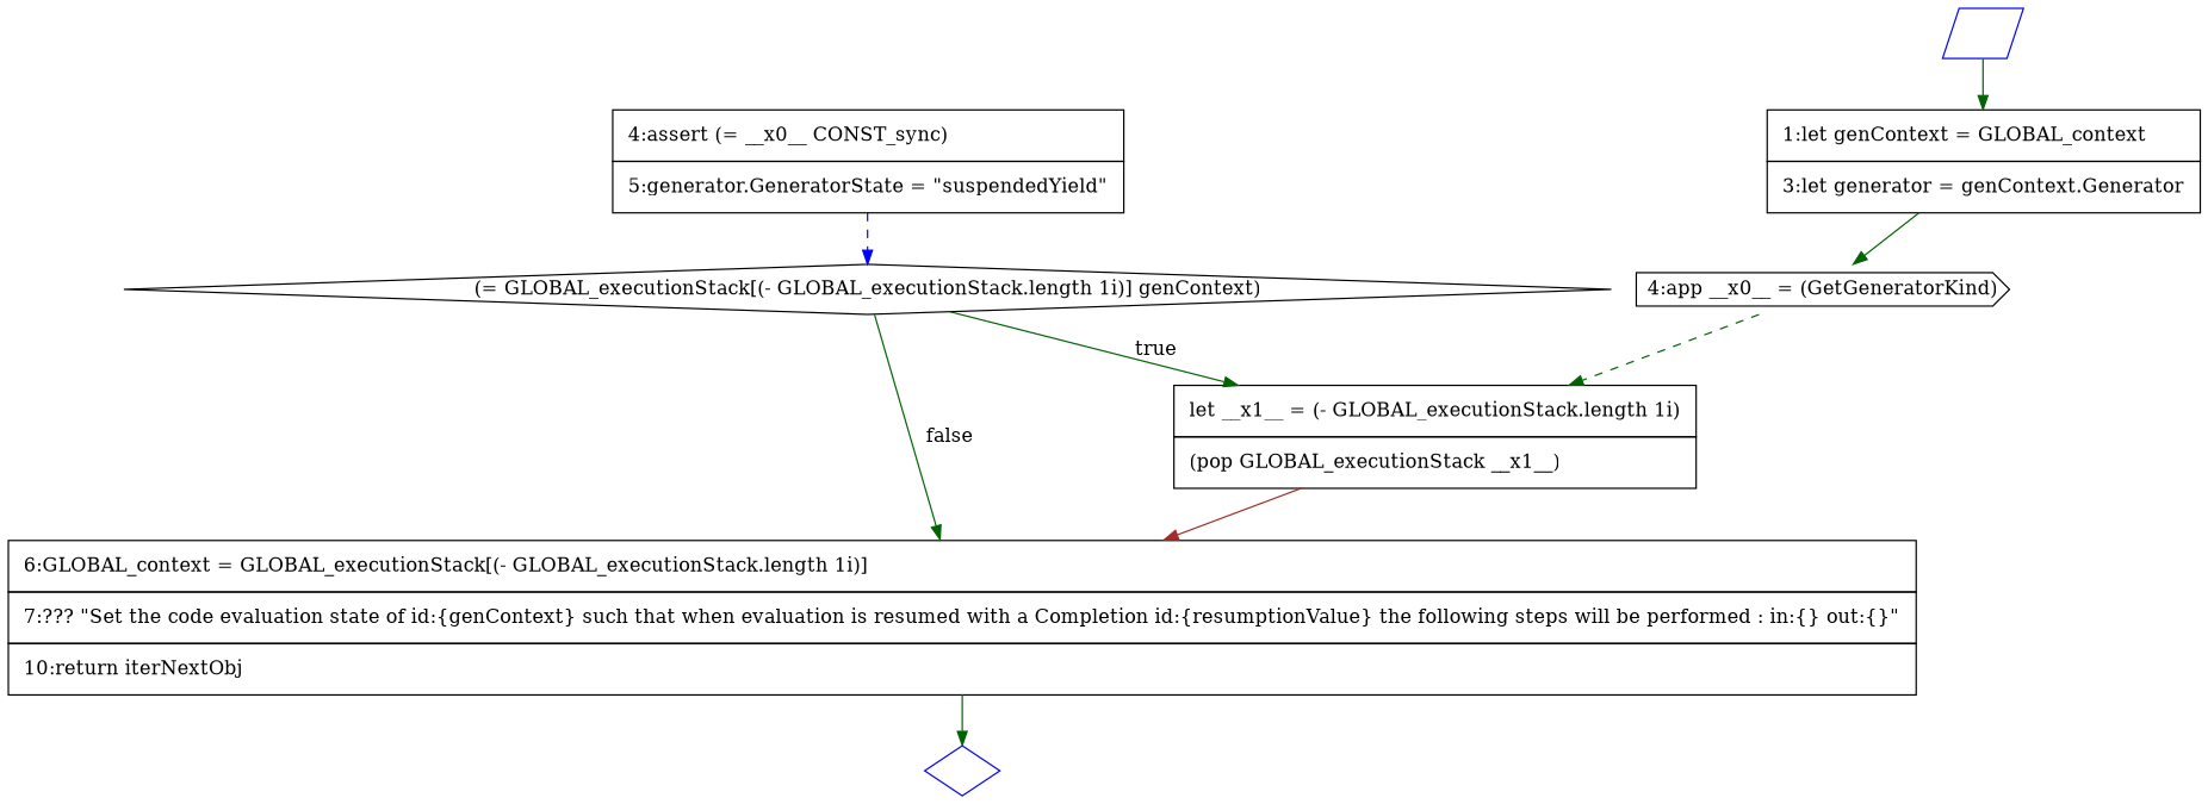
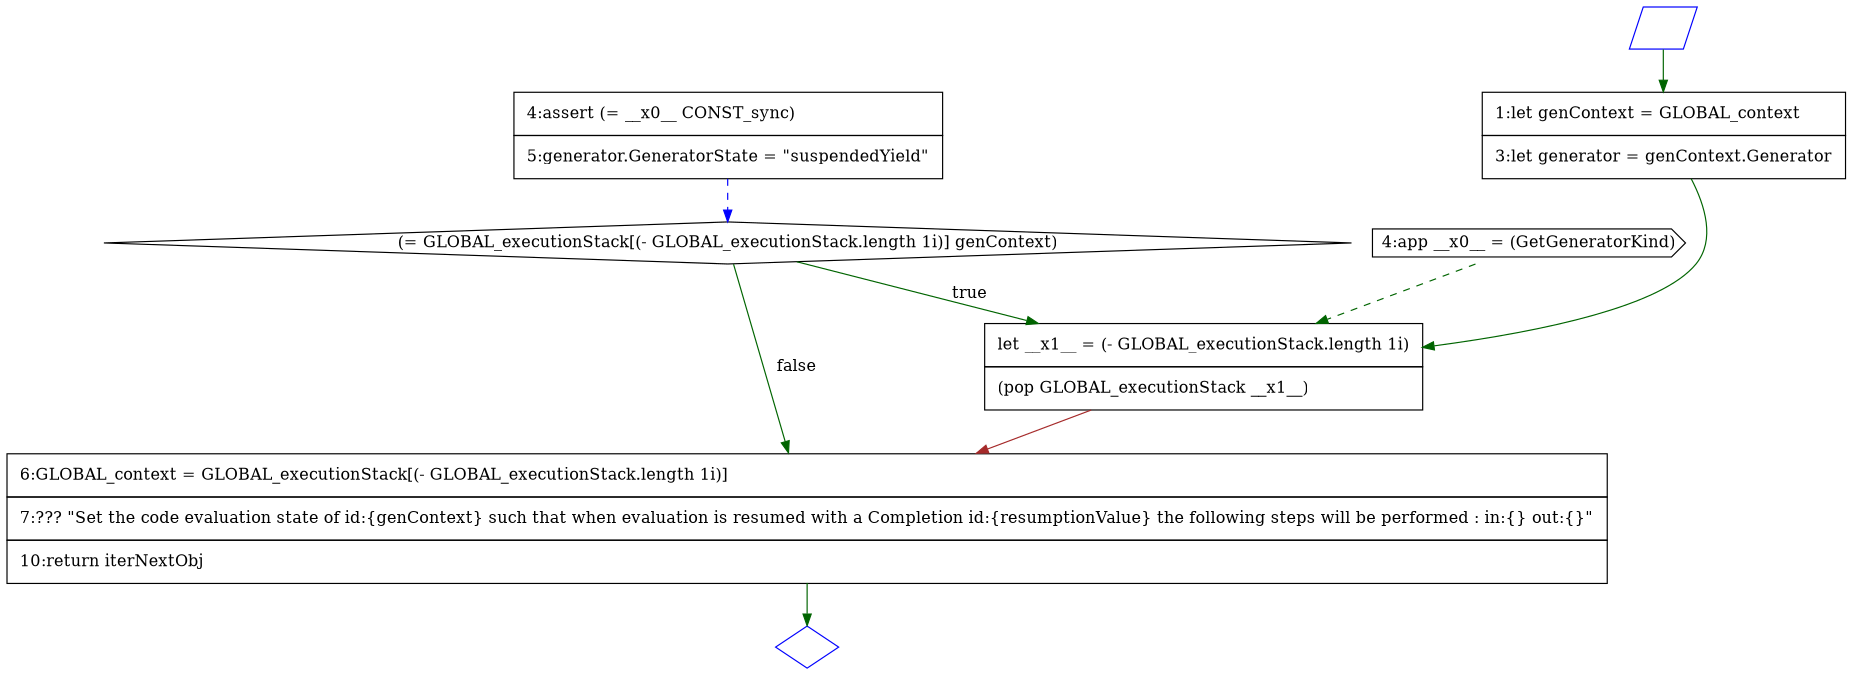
  digraph {
    node [color=black fillcolor=white shape=none style=filled]
    edge [color=darkgreen style=solid]
    n1 [label=<<font color="black">     <table border="0" cellborder="1" cellspacing="0" cellpadding="10">       <tr><td align="left">let __x1__ = (- GLOBAL_executionStack.length 1i)</td></tr>       <tr><td align="left">(pop GLOBAL_executionStack __x1__)</td></tr>     </table>   </font>> margin=0]
    n2 [label=<<font color="black">     <table border="0" cellborder="1" cellspacing="0" cellpadding="10">       <tr><td align="left">6:GLOBAL_context = GLOBAL_executionStack[(- GLOBAL_executionStack.length 1i)]</td></tr>       <tr><td align="left">7:??? &quot;Set the code evaluation state of id:{genContext} such that when evaluation is resumed with a Completion id:{resumptionValue} the following steps will be performed : in:{} out:{}&quot;</td></tr>       <tr><td align="left">10:return iterNextObj</td></tr>     </table>   </font>> margin=0]
    n3 [color=blue label=" " shape=diamond]
    n4 [label=<<font color="black">4:app __x0__ = (GetGeneratorKind)</font>> shape=cds]
    n5 [label=<<font color="black">     <table border="0" cellborder="1" cellspacing="0" cellpadding="10">       <tr><td align="left">4:assert (= __x0__ CONST_sync)</td></tr>       <tr><td align="left">5:generator.GeneratorState = &quot;suspendedYield&quot;</td></tr>     </table>   </font>> margin=0]
    n6 [label=<<font color="black">(= GLOBAL_executionStack[(- GLOBAL_executionStack.length 1i)] genContext)</font>> shape=diamond]
    n7 [color=blue label=" " shape=parallelogram]
    n8 [label=<<font color="black">     <table border="0" cellborder="1" cellspacing="0" cellpadding="10">       <tr><td align="left">1:let genContext = GLOBAL_context</td></tr>       <tr><td align="left">3:let generator = genContext.Generator</td></tr>     </table>   </font>> margin=0]
    n1 -> n2 [color=brown]
    n2 -> n3
    n4 -> n1 [style=dashed]
    n5 -> n6 [color=blue style=dashed]
    n6 -> n1 [label=<<font color="black">true</font>>]
    n6 -> n2 [label=<<font color="black">false</font>>]
    n7 -> n8
-   n8 -> n4
+   n8 -> n1
  }
